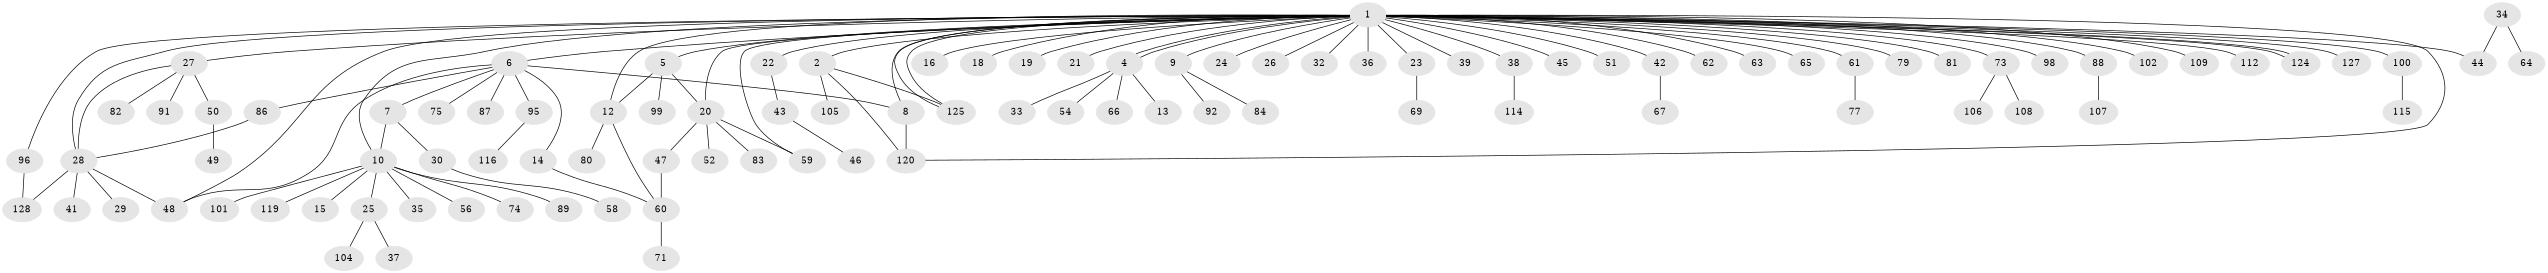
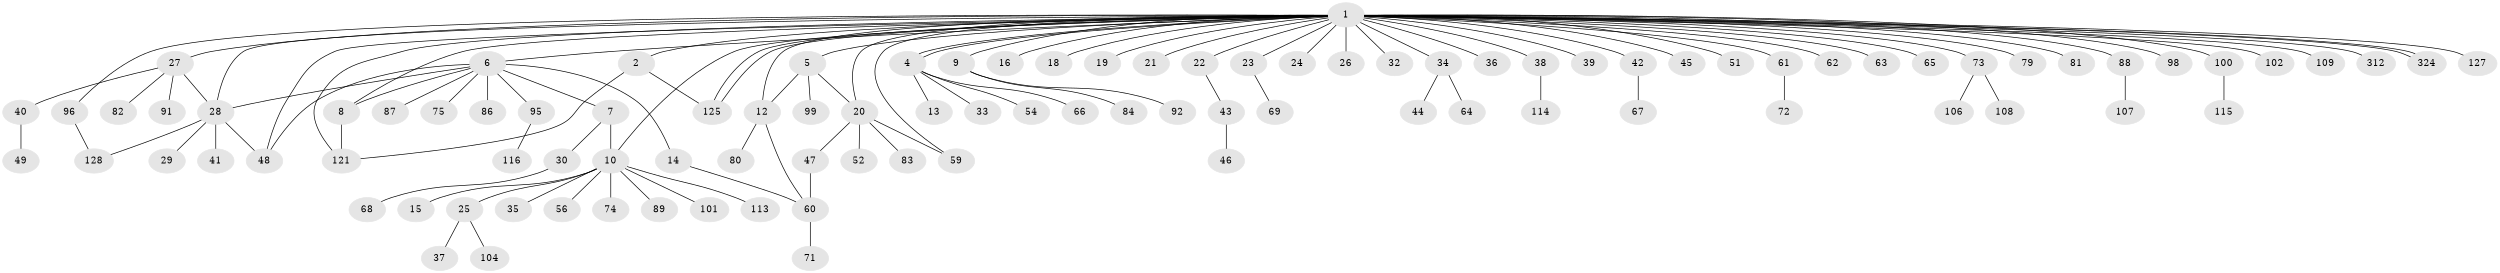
  graph {
    node [color=gray90 style=filled]
    1 [super="+3"]
    2
    4 [super="+55"]
    5 [super="+85"]
    6 [super="+70"]
    8 [super="+75"]
    9
    10 [super="+11"]
    12 [super="+50"]
    16
    18
    19 [super="+31"]
    20 [super="+53"]
    21
    22 [super="+121"]
    23
    24
    26
    27 [super="+118"]
    28 [super="+77"]
    32
    34 [super="+122"]
    36
    38
    39
    42
    45
    48
    51
    61 [super="+123"]
    62
    63
    65 [super="+119"]
    73
    79
    81 [super="+93"]
    88 [super="+94"]
    96
    98
    100
    102
    109
-   112
-   120
-   124
+   112 [label=312]
+   120 [label=121]
+   124 [label=324]
    125
    127
    59
-   105
    13
    33
    54
    66
    99
    7 [super="+17"]
    14 [super="+57"]
    n57 [label=75]
    86
    87
    95
    84
    92
    15
    25 [super="+110"]
    35 [super="+90"]
    56 [super="+103"]
    74
    89
    101
-   113 [label=119]
+   113
    60 [super="+68"]
    80
    47 [super="+97"]
    52
    83
    43
    69
-   40 [label=50]
+   40
    82
    91
    29 [super="+78"]
    41
    128
    44 [super="+111"]
    64
    114
    67
-   72 [label=77]
+   72
    106
    108 [super="+116"]
    107
    115 [super="+117"]
    30
    n94 [label=116]
-   58
+   58 [label=68]
    37
    104
    71
    46
    49
    1 -- 2
    1 -- 4
    1 -- 4
    1 -- 5
    1 -- 6 [weight=2]
    1 -- 8
    1 -- 9
    1 -- 10
    1 -- 12
    1 -- 16
    1 -- 18
    1 -- 19
    1 -- 20
    1 -- 21
    1 -- 22
    1 -- 23
    1 -- 24
    1 -- 26
    1 -- 27 [weight=2]
    1 -- 28
    1 -- 32
-   1 -- 44
+   1 -- 34
    1 -- 36
    1 -- 38
    1 -- 39
    1 -- 42
    1 -- 45 [weight=2]
    1 -- 48
    1 -- 51
    1 -- 61
    1 -- 62
    1 -- 63
    1 -- 65
    1 -- 73
    1 -- 79
    1 -- 81
    1 -- 88 [weight=2]
    1 -- 96
    1 -- 98
    1 -- 100 [weight=2]
    1 -- 102
    1 -- 109
    1 -- 112
    1 -- 120
    1 -- 124
    1 -- 124
    1 -- 125
    1 -- 125
    1 -- 127
    1 -- 59
    2 -- 120
    2 -- 125
-   2 -- 105
    4 -- 13
    4 -- 33
    4 -- 54
    4 -- 66
    5 -- 12
    5 -- 20
    5 -- 99
    6 -- 8
-   86 -- 28
+   6 -- 28
    6 -- 48
    6 -- 7
    6 -- 14
    6 -- n57
    6 -- 86
    6 -- 87
    6 -- 95
    8 -- 120
    9 -- 84
    9 -- 92
    10 -- 15
    10 -- 25
    10 -- 35
    10 -- 56
    10 -- 74
    10 -- 89
    10 -- 101
    10 -- 113
    12 -- 60
    12 -- 80
    20 -- 59
    20 -- 47
    20 -- 52
    20 -- 83
    22 -- 43
    23 -- 69
    27 -- 28
    27 -- 40
    27 -- 82
    27 -- 91
    28 -- 48
    28 -- 29
    28 -- 41
    28 -- 128
    34 -- 44
    34 -- 64
    38 -- 114
    42 -- 67
    61 -- 72
    73 -- 106
    73 -- 108
    88 -- 107
    96 -- 128
    100 -- 115
    7 -- 10
    7 -- 30
    14 -- 60
    95 -- n94
    25 -- 37
    25 -- 104
    60 -- 71
    47 -- 60
    43 -- 46
    40 -- 49
    30 -- 58
  }
